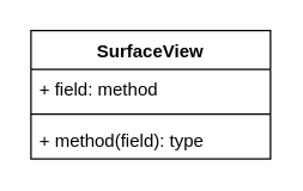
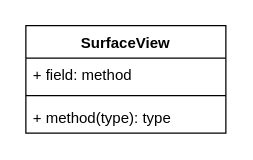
  <mxCell id="0" />
  <mxCell id="1" parent="0" />
  <mxCell id="2" value="SurfaceView" style="swimlane;fontStyle=1;align=center;verticalAlign=top;childLayout=stackLayout;horizontal=1;startSize=26;horizontalStack=0;resizeParent=1;resizeParentMax=0;resizeLast=0;collapsible=1;marginBottom=0;" vertex="1" parent="1"><mxGeometry x="20" y="20" width="160" height="86" as="geometry" /></mxCell>
  <mxCell id="3" value="+ field: method" style="text;strokeColor=none;fillColor=none;align=left;verticalAlign=top;spacingLeft=4;spacingRight=4;overflow=hidden;rotatable=0;points=[[0,0.5],[1,0.5]];portConstraint=eastwest;" vertex="1" parent="2"><mxGeometry y="26" width="160" height="26" as="geometry" /></mxCell>
  <mxCell id="4" value="" style="line;strokeWidth=1;fillColor=none;align=left;verticalAlign=middle;spacingTop=-1;spacingLeft=3;spacingRight=3;rotatable=0;labelPosition=right;points=[];portConstraint=eastwest;" vertex="1" parent="2"><mxGeometry y="52" width="160" height="8" as="geometry" /></mxCell>
- <mxCell id="5" value="+ method(field): type" style="text;strokeColor=none;fillColor=none;align=left;verticalAlign=top;spacingLeft=4;spacingRight=4;overflow=hidden;rotatable=0;points=[[0,0.5],[1,0.5]];portConstraint=eastwest;" vertex="1" parent="2"><mxGeometry y="60" width="160" height="26" as="geometry" /></mxCell>
+ <mxCell id="5" value="+ method(type): type" style="text;strokeColor=none;fillColor=none;align=left;verticalAlign=top;spacingLeft=4;spacingRight=4;overflow=hidden;rotatable=0;points=[[0,0.5],[1,0.5]];portConstraint=eastwest;" vertex="1" parent="2"><mxGeometry y="60" width="160" height="26" as="geometry" /></mxCell>
